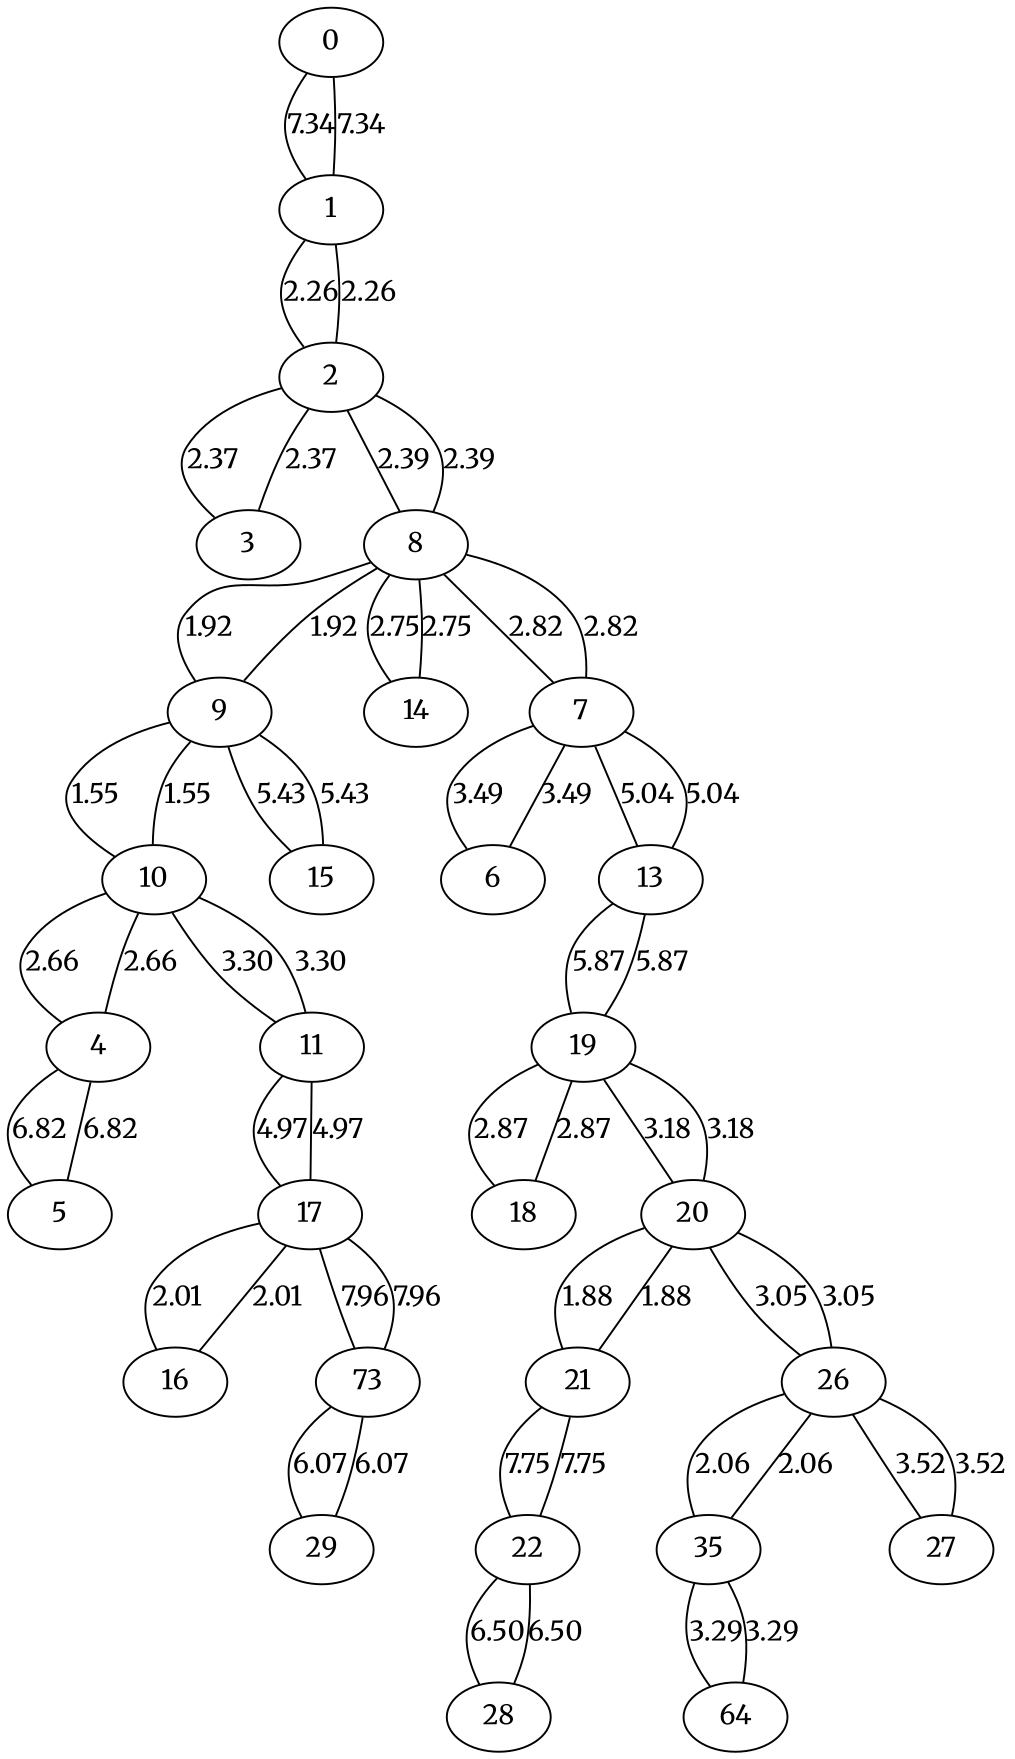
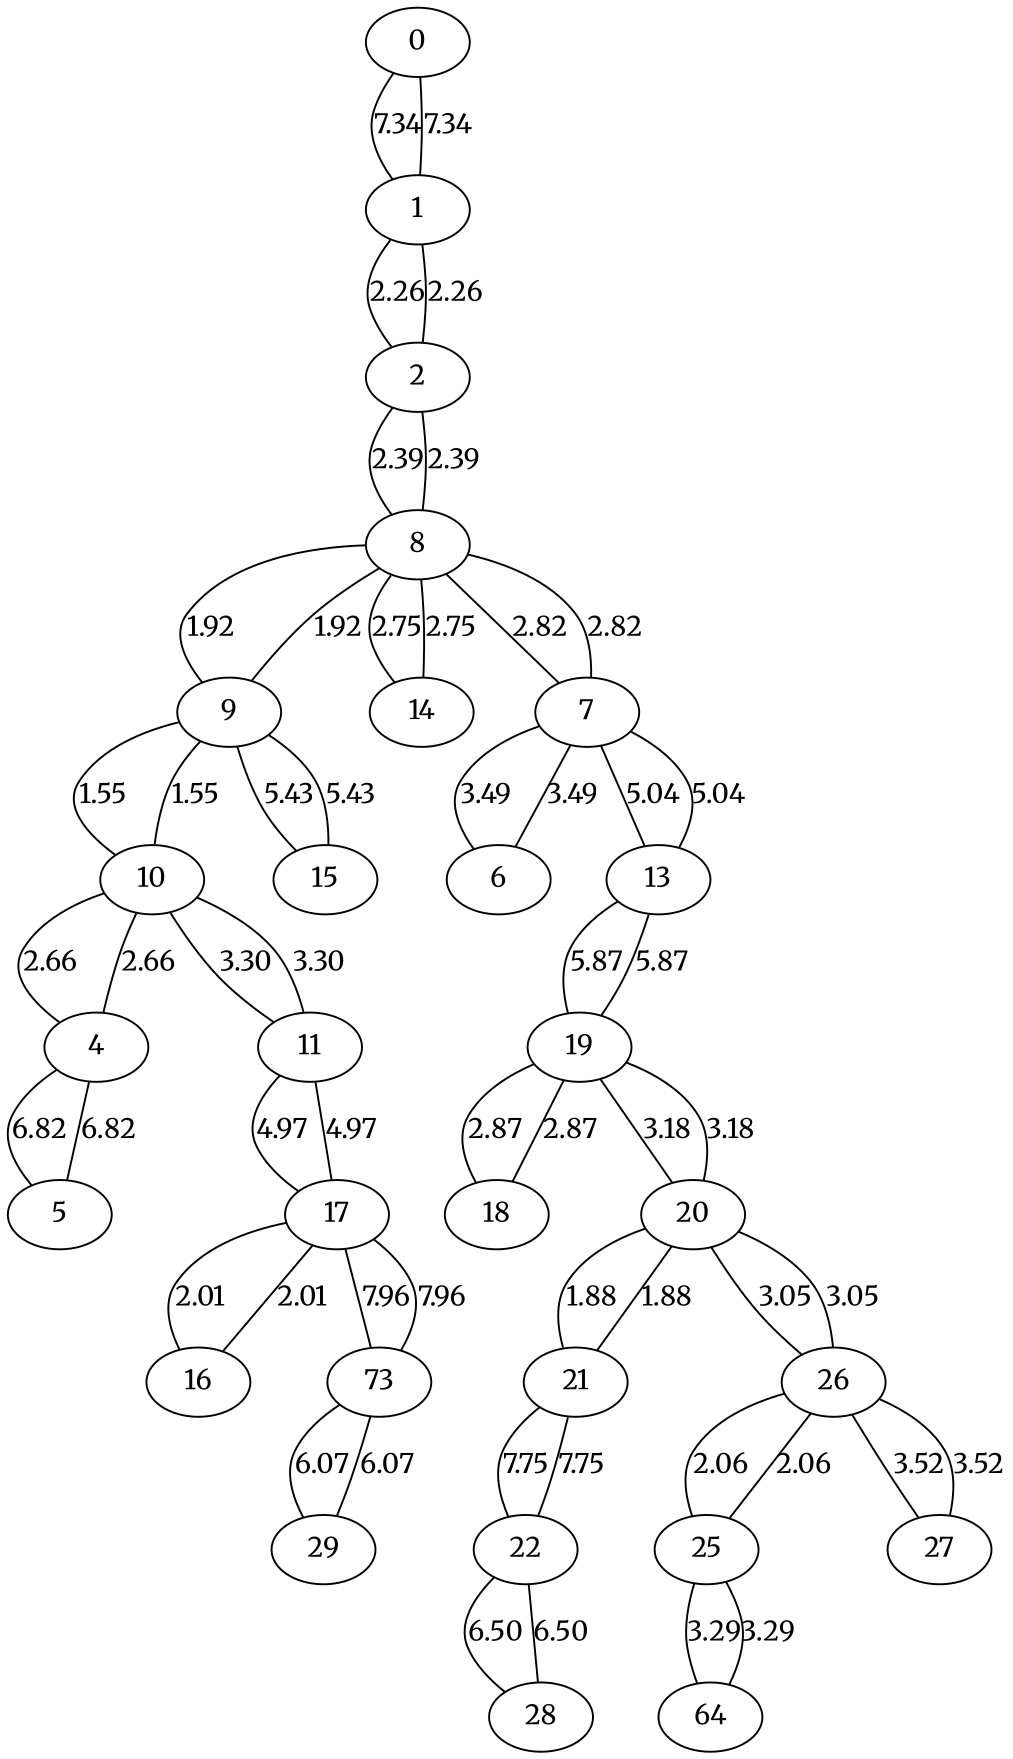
  graph {
    fontname=Merriweather
    node [fontname=Merriweather]
    edge [fontname=Merriweather]
    0
    1
    2
-   3
    8
    9
    14
    7
    10
    15
    6
    13
    4
    11
    5
    17
    19
    16
    n19 [label=73]
    29
    18
    20
    21
    26
    22
-   25 [label=35]
+   25
    27
    28
    n29 [label=64]
    0 -- 1 [label=7.34]
    1 -- 0 [label=7.34]
    1 -- 2 [label=2.26]
    2 -- 1 [label=2.26]
-   2 -- 3 [label=2.37]
    2 -- 8 [label=2.39]
-   3 -- 2 [label=2.37]
    8 -- 2 [label=2.39]
    8 -- 9 [label=1.92]
    8 -- 14 [label=2.75]
    8 -- 7 [label=2.82]
    9 -- 8 [label=1.92]
    9 -- 10 [label=1.55]
    9 -- 15 [label=5.43]
    14 -- 8 [label=2.75]
    7 -- 8 [label=2.82]
    7 -- 6 [label=3.49]
    7 -- 13 [label=5.04]
    10 -- 9 [label=1.55]
    10 -- 4 [label=2.66]
    10 -- 11 [label=3.30]
    15 -- 9 [label=5.43]
    6 -- 7 [label=3.49]
    13 -- 7 [label=5.04]
    13 -- 19 [label=5.87]
    4 -- 10 [label=2.66]
    4 -- 5 [label=6.82]
    11 -- 10 [label=3.30]
    11 -- 17 [label=4.97]
    5 -- 4 [label=6.82]
    17 -- 11 [label=4.97]
    17 -- 16 [label=2.01]
    17 -- n19 [label=7.96]
    19 -- 13 [label=5.87]
    19 -- 18 [label=2.87]
    19 -- 20 [label=3.18]
    16 -- 17 [label=2.01]
    n19 -- 17 [label=7.96]
    n19 -- 29 [label=6.07]
    29 -- n19 [label=6.07]
    18 -- 19 [label=2.87]
    20 -- 19 [label=3.18]
    20 -- 21 [label=1.88]
    20 -- 26 [label=3.05]
    21 -- 20 [label=1.88]
    21 -- 22 [label=7.75]
    26 -- 20 [label=3.05]
    26 -- 25 [label=2.06]
    26 -- 27 [label=3.52]
    22 -- 21 [label=7.75]
    22 -- 28 [label=6.50]
    25 -- 26 [label=2.06]
    25 -- n29 [label=3.29]
    27 -- 26 [label=3.52]
    28 -- 22 [label=6.50]
    n29 -- 25 [label=3.29]
  }
